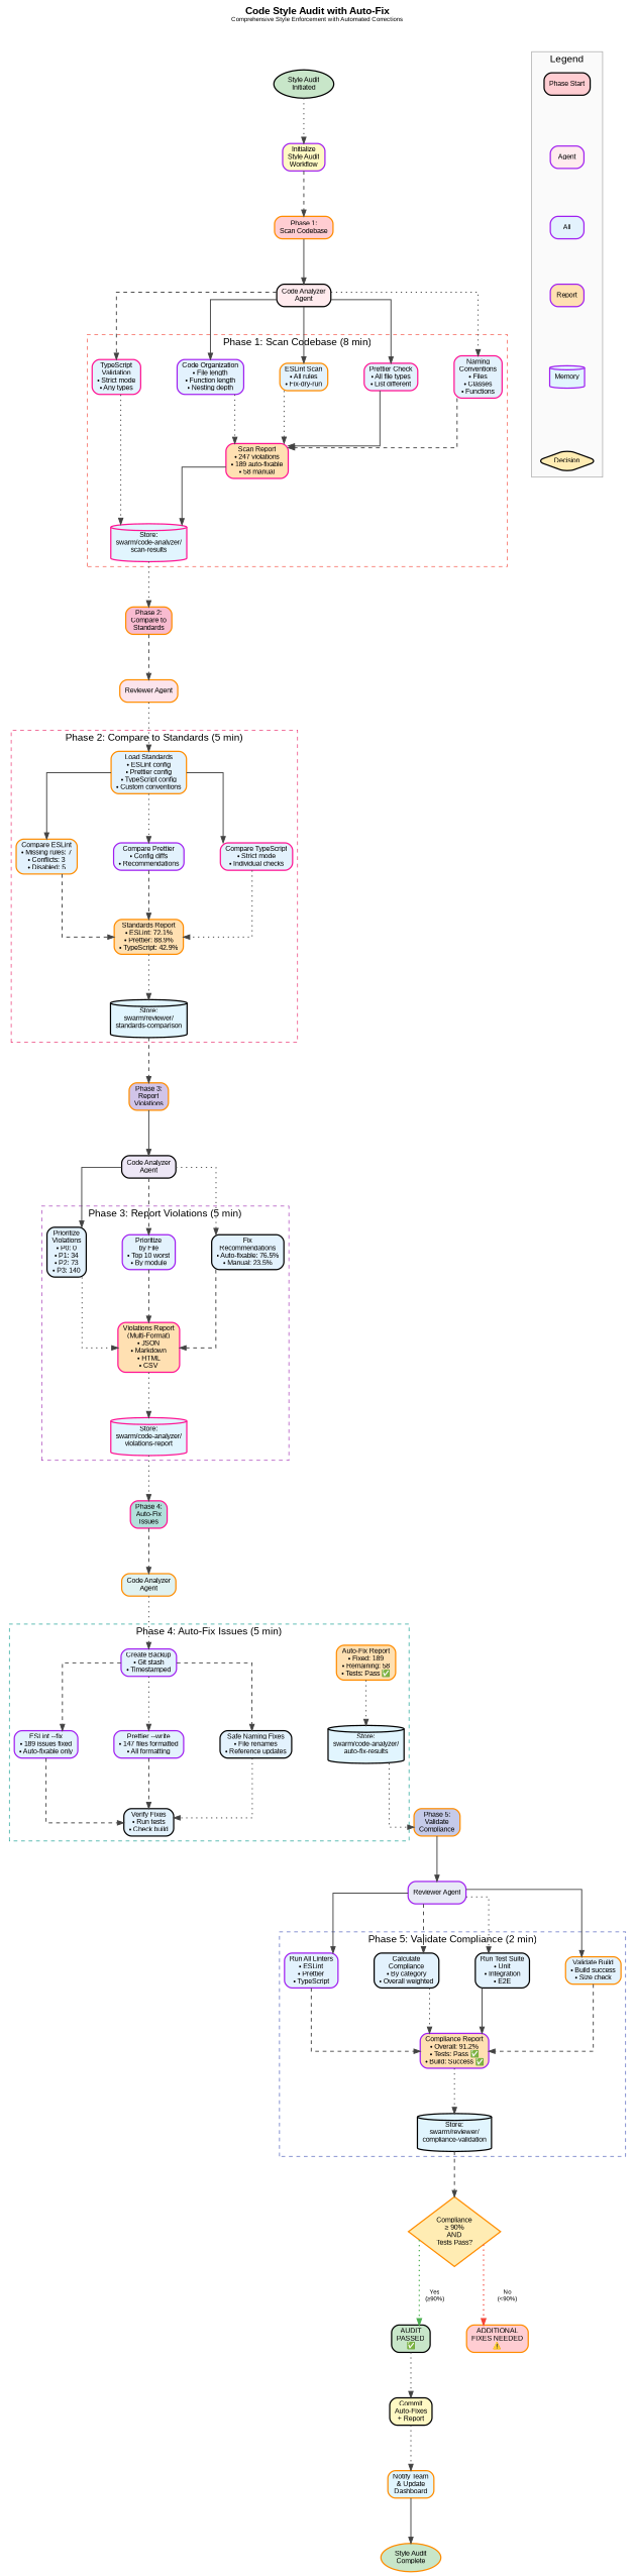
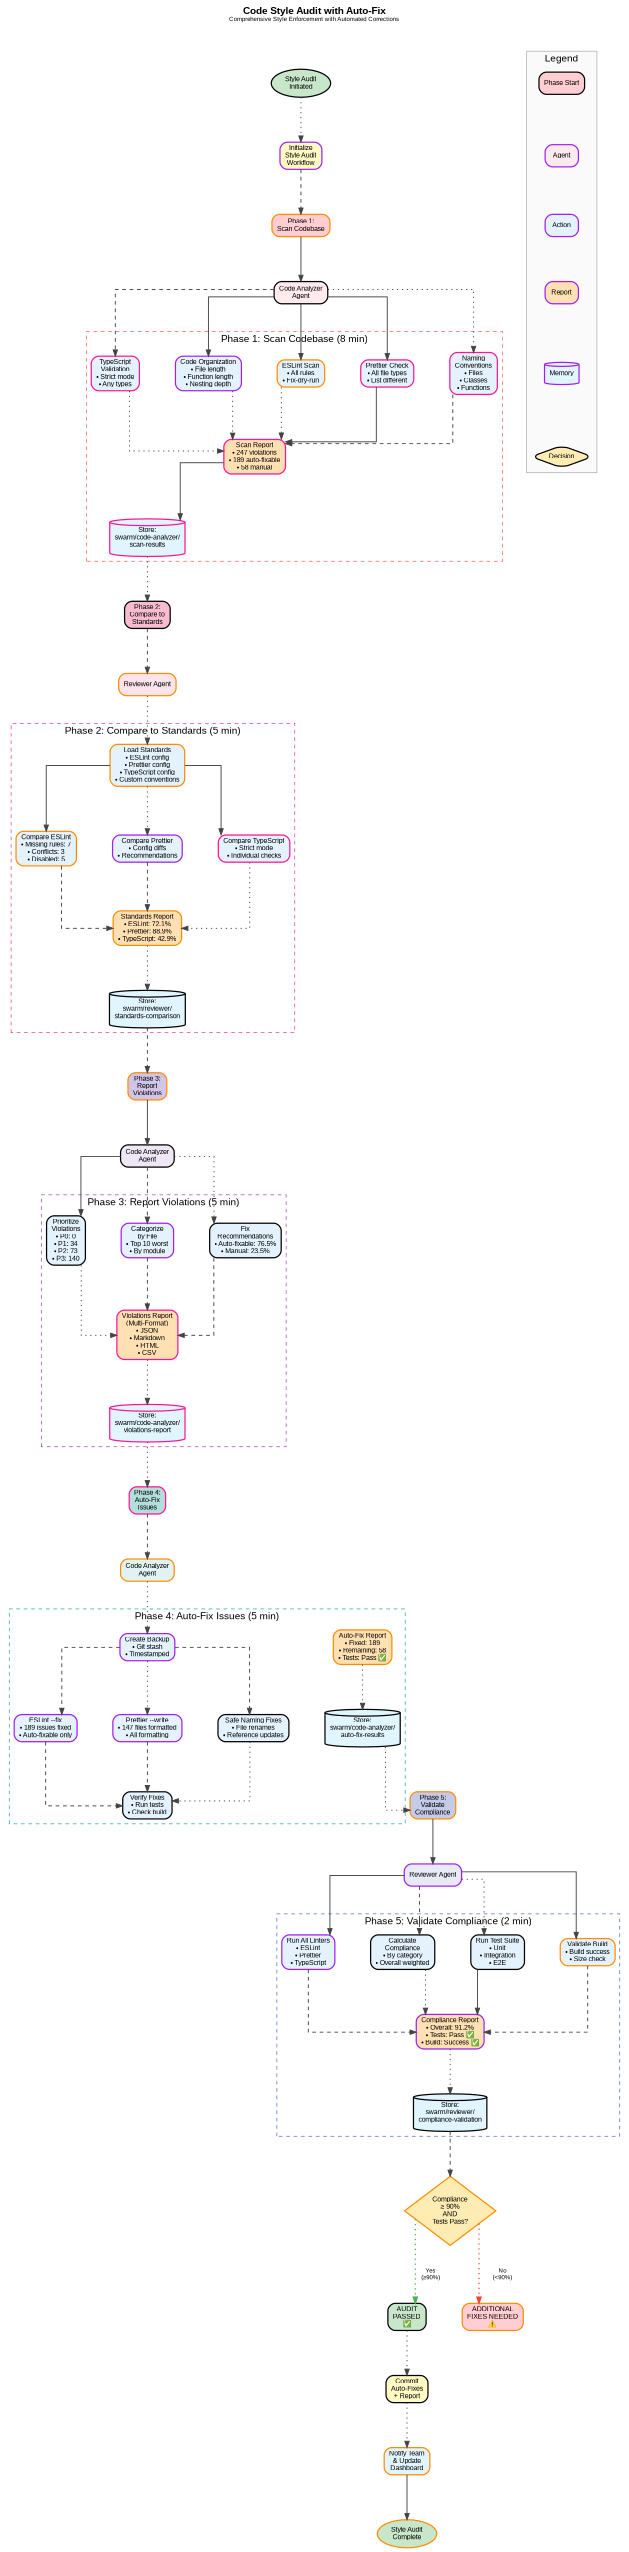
  digraph {
    fontname=Arial
    fontsize=16
    label=<<B>Code Style Audit with Auto-Fix</B><BR/><FONT POINT-SIZE="10">Comprehensive Style Enforcement with Automated Corrections</FONT>>
    labelloc=t
    nodesep=0.8
    rankdir=TB
    ranksep=1.0
    splines=ortho
    node [color=black fillcolor="#E3F2FD" fontname=Arial fontsize=11 penwidth=2 shape=box style="rounded,filled"]
    edge [color="#424242" fontname=Arial fontsize=10 penwidth=1.5 style=dotted]
    n1 [color=darkorange label="ESLint Scan\n• All rules\n• Fix-dry-run"]
    n2 [color=deeppink label="Prettier Check\n• All file types\n• List different"]
    n3 [color=deeppink label="TypeScript\nValidation\n• Strict mode\n• Any types"]
    n4 [color=deeppink label="Naming\nConventions\n• Files\n• Classes\n• Functions"]
    n5 [color=purple label="Code Organization\n• File length\n• Function length\n• Nesting depth"]
    n6 [color=deeppink fillcolor="#FFE0B2" label="Scan Report\n• 247 violations\n• 189 auto-fixable\n• 58 manual"]
    n7 [color=deeppink fillcolor="#E1F5FE" label="Store:\nswarm/code-analyzer/\nscan-results" shape=cylinder]
    n8 [color=darkorange label="Load Standards\n• ESLint config\n• Prettier config\n• TypeScript config\n• Custom conventions"]
    n9 [color=darkorange label="Compare ESLint\n• Missing rules: 7\n• Conflicts: 3\n• Disabled: 5"]
    n10 [color=purple label="Compare Prettier\n• Config diffs\n• Recommendations"]
    n11 [color=deeppink label="Compare TypeScript\n• Strict mode\n• Individual checks"]
    n12 [color=darkorange fillcolor="#FFE0B2" label="Standards Report\n• ESLint: 72.1%\n• Prettier: 88.9%\n• TypeScript: 42.9%"]
    n13 [fillcolor="#E1F5FE" label="Store:\nswarm/reviewer/\nstandards-comparison" shape=cylinder]
    n14 [label="Prioritize\nViolations\n• P0: 0\n• P1: 34\n• P2: 73\n• P3: 140"]
-   n15 [color=purple label="Prioritize\nby File\n• Top 10 worst\n• By module"]
+   n15 [color=purple label="Categorize\nby File\n• Top 10 worst\n• By module"]
    n16 [label="Fix\nRecommendations\n• Auto-fixable: 76.5%\n• Manual: 23.5%"]
    n17 [color=deeppink fillcolor="#FFE0B2" label="Violations Report\n(Multi-Format)\n• JSON\n• Markdown\n• HTML\n• CSV"]
    n18 [color=deeppink fillcolor="#E1F5FE" label="Store:\nswarm/code-analyzer/\nviolations-report" shape=cylinder]
    n19 [color=purple label="Create Backup\n• Git stash\n• Timestamped"]
    n20 [color=purple label="ESLint --fix\n• 189 issues fixed\n• Auto-fixable only"]
    n21 [color=purple label="Prettier --write\n• 147 files formatted\n• All formatting"]
    n22 [label="Safe Naming Fixes\n• File renames\n• Reference updates"]
    n23 [label="Verify Fixes\n• Run tests\n• Check build"]
    n24 [color=darkorange fillcolor="#FFE0B2" label="Auto-Fix Report\n• Fixed: 189\n• Remaining: 58\n• Tests: Pass ✅"]
    n25 [fillcolor="#E1F5FE" label="Store:\nswarm/code-analyzer/\nauto-fix-results" shape=cylinder]
    n26 [color=purple label="Run All Linters\n• ESLint\n• Prettier\n• TypeScript"]
    n27 [label="Calculate\nCompliance\n• By category\n• Overall weighted"]
    n28 [label="Run Test Suite\n• Unit\n• Integration\n• E2E"]
    n29 [color=darkorange label="Validate Build\n• Build success\n• Size check"]
    n30 [color=purple fillcolor="#FFE0B2" label="Compliance Report\n• Overall: 91.2%\n• Tests: Pass ✅\n• Build: Success ✅"]
    n31 [fillcolor="#E1F5FE" label="Store:\nswarm/reviewer/\ncompliance-validation" shape=cylinder]
    n32 [fillcolor="#FFCDD2" label="Phase Start" style="rounded,filled,bold"]
    n33 [color=purple fillcolor="#FFEBEE" label=Agent]
-   n34 [color=purple label=All]
+   n34 [color=purple label=Action]
    n35 [color=purple fillcolor="#FFE0B2" label=Report]
    n36 [color=purple fillcolor="#E1F5FE" label=Memory shape=cylinder]
    n37 [fillcolor="#FFECB3" label=Decision shape=diamond]
-   n38 [color=darkorange fillcolor="#F8BBD0" label="Phase 2:\nCompare to\nStandards" style="rounded,filled,bold"]
+   n38 [fillcolor="#F8BBD0" label="Phase 2:\nCompare to\nStandards" style="rounded,filled,bold"]
    n39 [color=darkorange fillcolor="#D1C4E9" label="Phase 3:\nReport\nViolations" style="rounded,filled,bold"]
    n40 [color=deeppink fillcolor="#B2DFDB" label="Phase 4:\nAuto-Fix\nIssues" style="rounded,filled,bold"]
    n41 [color=darkorange fillcolor="#C5CAE9" label="Phase 5:\nValidate\nCompliance" style="rounded,filled,bold"]
    n42 [color=darkorange fillcolor="#FFECB3" label="Compliance\n≥ 90%\nAND\nTests Pass?" shape=diamond style=filled]
    n43 [fillcolor="#C8E6C9" label="Style Audit\nInitiated" shape=ellipse]
    n44 [color=purple fillcolor="#FFF9C4" label="Initialize\nStyle Audit\nWorkflow"]
    n45 [color=darkorange fillcolor="#FFCDD2" label="Phase 1:\nScan Codebase" style="rounded,filled,bold"]
    n46 [fillcolor="#FFEBEE" label="Code Analyzer\nAgent"]
    n47 [color=darkorange fillcolor="#FCE4EC" label="Reviewer Agent"]
    n48 [fillcolor="#EDE7F6" label="Code Analyzer\nAgent"]
    n49 [color=darkorange fillcolor="#E0F2F1" label="Code Analyzer\nAgent"]
    n50 [color=purple fillcolor="#E8EAF6" label="Reviewer Agent"]
    n51 [fillcolor="#C8E6C9" label="AUDIT\nPASSED\n✅" style="rounded,filled,bold"]
    n52 [color=darkorange fillcolor="#FFCDD2" label="ADDITIONAL\nFIXES NEEDED\n⚠️" style="rounded,filled,bold"]
    n53 [fillcolor="#FFF9C4" label="Commit\nAuto-Fixes\n+ Report"]
    n54 [color=darkorange fillcolor="#E1F5FE" label="Notify Team\n& Update\nDashboard"]
    n55 [color=darkorange fillcolor="#C8E6C9" label="Style Audit\nComplete" shape=ellipse]
    subgraph cluster_1 {
      color="#F44336"
      label="Phase 1: Scan Codebase (8 min)"
      style=dashed
      n1
      n2
      n3
      n4
      n5
      n6
      n7
    }
    subgraph cluster_2 {
      color="#E91E63"
      label="Phase 2: Compare to Standards (5 min)"
      style=dashed
      n8
      n9
      n10
      n11
      n12
      n13
    }
    subgraph cluster_3 {
      color="#9C27B0"
      label="Phase 3: Report Violations (5 min)"
      style=dashed
      n14
      n15
      n16
      n17
      n18
    }
    subgraph cluster_4 {
      color="#009688"
      label="Phase 4: Auto-Fix Issues (5 min)"
      style=dashed
      n19
      n20
      n21
      n22
      n23
      n24
      n25
    }
    subgraph cluster_5 {
      color="#3F51B5"
      label="Phase 5: Validate Compliance (2 min)"
      style=dashed
      n26
      n27
      n28
      n29
      n30
      n31
    }
    subgraph cluster_6 {
      color="#9E9E9E"
      fillcolor="#FAFAFA"
      label=Legend
      style=filled
      n32
      n33
      n34
      n35
      n36
      n37
    }
    n1 -> n6
    n2 -> n6 [style=bold]
-   n3 -> n7
+   n3 -> n6
    n4 -> n6 [style=dashed]
    n5 -> n6
    n6 -> n7 [style=bold]
    n7 -> n38
    n8 -> n9 [style=bold]
    n8 -> n10
    n8 -> n11 [style=bold]
    n9 -> n12 [style=dashed]
    n10 -> n12 [style=dashed]
    n11 -> n12
    n12 -> n13
    n13 -> n39 [style=dashed]
    n14 -> n17
    n15 -> n17 [style=dashed]
    n16 -> n17 [style=dashed]
    n17 -> n18
    n18 -> n40
    n19 -> n20 [style=dashed]
    n19 -> n21
    n19 -> n22 [style=dashed]
    n20 -> n23 [style=dashed]
    n21 -> n23 [style=dashed]
    n22 -> n23
    n24 -> n25
    n25 -> n41
    n26 -> n30 [style=dashed]
    n27 -> n30
    n28 -> n30 [style=bold]
    n29 -> n30 [style=dashed]
    n30 -> n31
    n31 -> n42 [style=dashed]
    n32 -> n33 [style=invis]
    n33 -> n34 [style=invis]
    n34 -> n35 [style=invis]
    n35 -> n36 [style=invis]
    n36 -> n37 [style=invis]
    n38 -> n47 [style=dashed]
    n39 -> n48 [style=bold]
    n40 -> n49 [style=dashed]
    n41 -> n50 [style=bold]
    n42 -> n51 [color="#4CAF50" label="Yes\n(≥90%)" penwidth=2]
    n42 -> n52 [color="#F44336" label="No\n(<90%)" penwidth=2]
    n43 -> n44
    n44 -> n45 [style=dashed]
    n45 -> n46 [style=bold]
    n46 -> n1 [style=bold]
    n46 -> n2 [style=bold]
    n46 -> n3 [style=dashed]
    n46 -> n4
    n46 -> n5 [style=bold]
    n47 -> n8
    n48 -> n14 [style=bold]
    n48 -> n15 [style=dashed]
    n48 -> n16
    n49 -> n19
    n50 -> n26 [style=bold]
    n50 -> n27 [style=dashed]
    n50 -> n28
    n50 -> n29 [style=bold]
    n51 -> n53
    n53 -> n54
    n54 -> n55 [style=bold]
  }
